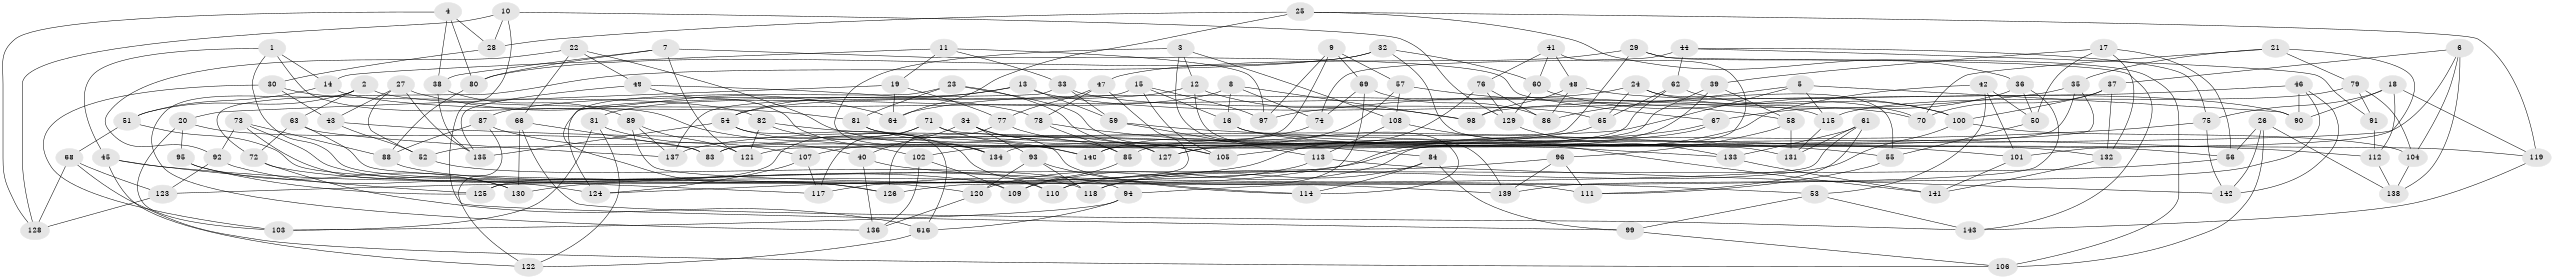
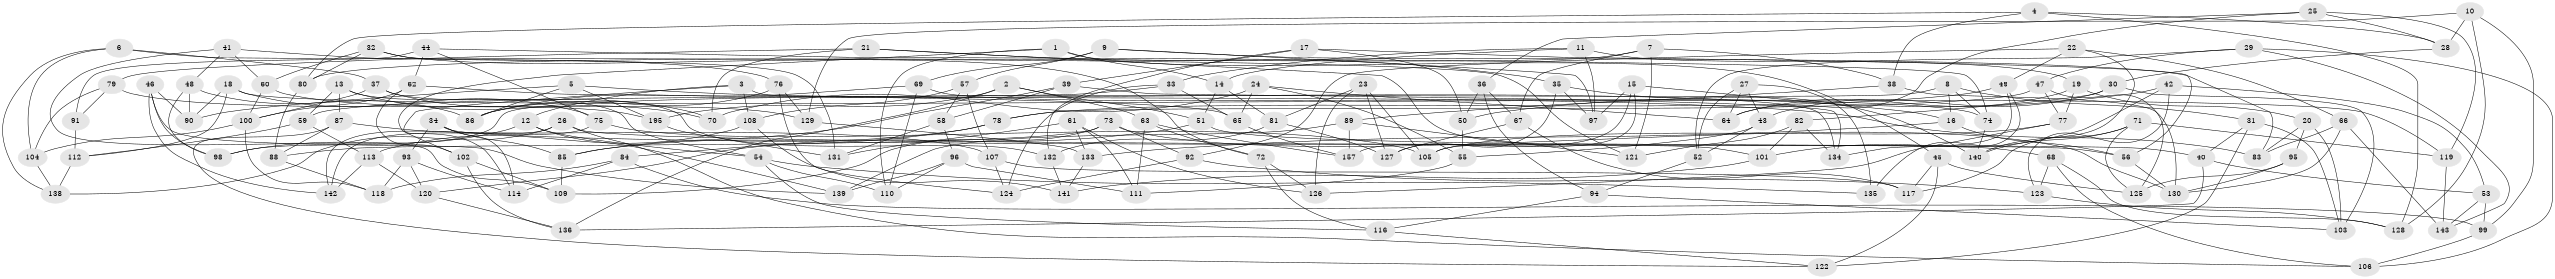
  graph {
    node [color=gray90 style=filled]
    1
    14
    45
    102
    110
    51
    81
    122
    117
    125
    136
    109
    2
    63
-   115
+   115 [label=195]
    68
    120
-   137
+   137 [label=157]
    72
    111
    131
    3
    12
    108
    114
    134
    98
    54
    139
    113
    141
    4
    28
    38
    80
    128
    30
    135
    89
    88
    5
    83
    86
    90
    6
    37
    104
    121
    138
    70
    132
    100
    7
    67
    127
    8
    16
    31
    74
    56
    133
    103
    40
    140
    9
    57
    69
    97
    58
    107
    10
    99
    129
    106
    11
    19
    33
    20
    64
    77
    59
    65
    124
-   116 [label=616]
+   116
    13
    87
    112
    15
    105
    130
    17
    39
    50
    85
    55
    18
    75
    119
    142
    143
    95
    126
    21
    35
    79
    101
    91
    22
    49
    66
    92
    78
    123
    23
    24
    25
    36
    94
    26
    27
    43
    52
    82
    29
    47
    53
    32
    60
    34
    93
    118
    96
    41
    48
    76
    42
    44
    62
    46
    84
    61
    71
    73
    1 -- 14
    1 -- 45
    1 -- 102
    1 -- 110
    14 -- 51
    14 -- 81
    45 -- 122
    45 -- 117
    45 -- 125
    102 -- 136
    102 -- 109
    51 -- 68
    51 -- 120
    81 -- 132
    81 -- 127
    2 -- 51
    2 -- 136
    2 -- 63
    2 -- 115
    63 -- 137
    63 -- 72
    63 -- 111
    115 -- 131
    68 -- 128
    68 -- 106
    68 -- 123
    120 -- 136
    72 -- 116
    72 -- 126
    3 -- 12
    3 -- 108
    3 -- 114
    3 -- 134
    12 -- 98
    12 -- 54
    12 -- 139
    108 -- 113
    108 -- 141
    54 -- 110
    54 -- 135
    54 -- 116
    113 -- 120
    113 -- 142
    4 -- 28
    4 -- 38
    4 -- 80
    4 -- 128
    28 -- 30
-   38 -- 135
+   38 -- 130
    38 -- 89
    80 -- 88
    30 -- 103
    30 -- 43
    30 -- 82
    89 -- 137
    89 -- 139
    89 -- 121
    88 -- 118
    5 -- 115
    5 -- 83
    5 -- 86
    5 -- 90
    6 -- 37
    6 -- 104
    6 -- 121
    6 -- 138
    37 -- 70
    37 -- 132
    37 -- 100
    104 -- 138
    132 -- 141
    100 -- 104
    100 -- 118
    7 -- 38
    7 -- 80
    7 -- 121
    7 -- 67
    67 -- 117
    67 -- 127
    8 -- 98
    8 -- 16
    8 -- 31
    8 -- 74
    16 -- 56
    16 -- 133
    31 -- 122
    31 -- 103
    31 -- 40
    74 -- 140
    56 -- 130
    133 -- 141
    40 -- 136
    40 -- 53
    9 -- 83
    9 -- 57
    9 -- 69
    9 -- 97
    57 -- 108
    57 -- 58
    57 -- 107
    69 -- 110
    69 -- 86
    69 -- 74
    58 -- 131
    58 -- 96
    107 -- 117
    107 -- 124
    10 -- 28
    10 -- 128
    10 -- 99
    10 -- 129
    99 -- 106
    129 -- 133
    11 -- 14
    11 -- 97
    11 -- 19
    11 -- 33
    19 -- 20
    19 -- 64
    19 -- 77
    33 -- 59
    33 -- 65
    33 -- 124
    20 -- 83
    20 -- 103
    20 -- 95
    77 -- 105
    77 -- 126
    59 -- 113
    59 -- 112
    65 -- 137
    116 -- 122
    13 -- 54
    13 -- 70
    13 -- 59
    13 -- 87
    87 -- 122
    87 -- 88
    87 -- 107
    112 -- 138
    15 -- 137
    15 -- 16
    15 -- 97
    15 -- 105
    17 -- 132
    17 -- 56
    17 -- 39
    17 -- 50
    39 -- 134
    39 -- 58
    39 -- 85
    50 -- 55
    85 -- 109
    55 -- 111
    18 -- 90
    18 -- 112
    18 -- 75
    18 -- 119
    75 -- 105
    75 -- 142
    119 -- 143
    95 -- 125
    95 -- 130
    21 -- 70
    21 -- 35
    21 -- 79
    21 -- 101
    35 -- 127
    35 -- 140
    35 -- 97
    79 -- 115
    79 -- 104
    79 -- 91
    101 -- 141
    91 -- 112
    22 -- 140
    22 -- 49
    22 -- 66
    22 -- 92
    49 -- 134
    49 -- 135
    49 -- 78
    66 -- 83
    66 -- 130
    66 -- 143
    92 -- 124
    92 -- 123
    78 -- 85
    78 -- 84
    123 -- 128
    23 -- 81
    23 -- 127
    23 -- 105
    23 -- 126
    24 -- 70
    24 -- 64
    24 -- 65
    24 -- 55
    25 -- 28
    25 -- 64
    25 -- 119
    25 -- 36
    36 -- 67
    36 -- 50
    36 -- 94
    94 -- 103
    94 -- 116
    26 -- 138
    26 -- 56
    26 -- 106
    26 -- 142
    27 -- 135
    27 -- 64
    27 -- 43
    27 -- 52
    43 -- 55
    43 -- 52
    52 -- 94
    82 -- 134
    82 -- 121
    82 -- 101
    29 -- 106
    29 -- 143
    29 -- 52
    29 -- 47
    47 -- 125
    47 -- 77
    47 -- 78
    53 -- 99
    53 -- 143
    32 -- 72
    32 -- 131
    32 -- 80
    32 -- 60
    60 -- 100
    60 -- 129
    34 -- 114
    34 -- 40
    34 -- 85
    34 -- 93
    93 -- 120
    93 -- 114
    93 -- 118
    96 -- 110
    96 -- 111
    96 -- 139
    41 -- 109
    41 -- 60
    41 -- 48
    41 -- 76
    48 -- 98
    48 -- 86
    48 -- 90
    76 -- 86
    76 -- 129
    76 -- 124
    42 -- 50
    42 -- 101
    42 -- 123
    42 -- 53
    44 -- 74
    44 -- 75
    44 -- 91
    44 -- 62
    62 -- 102
    62 -- 100
    62 -- 65
    46 -- 98
    46 -- 139
    46 -- 90
    46 -- 142
    84 -- 114
    84 -- 99
    84 -- 118
    61 -- 111
    61 -- 131
    61 -- 133
    61 -- 126
    71 -- 117
    71 -- 125
    71 -- 140
    71 -- 119
    73 -- 109
    73 -- 88
    73 -- 130
    73 -- 92
  }
